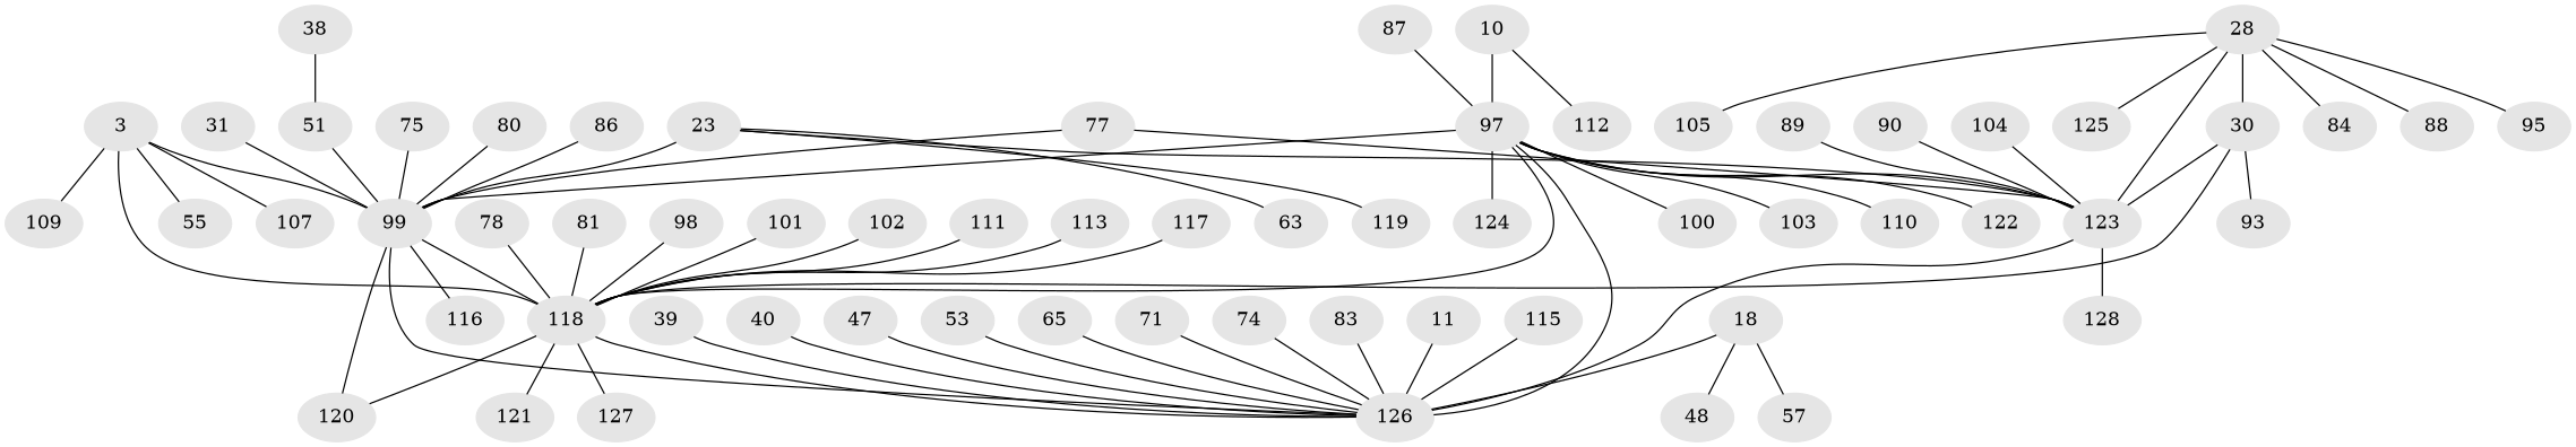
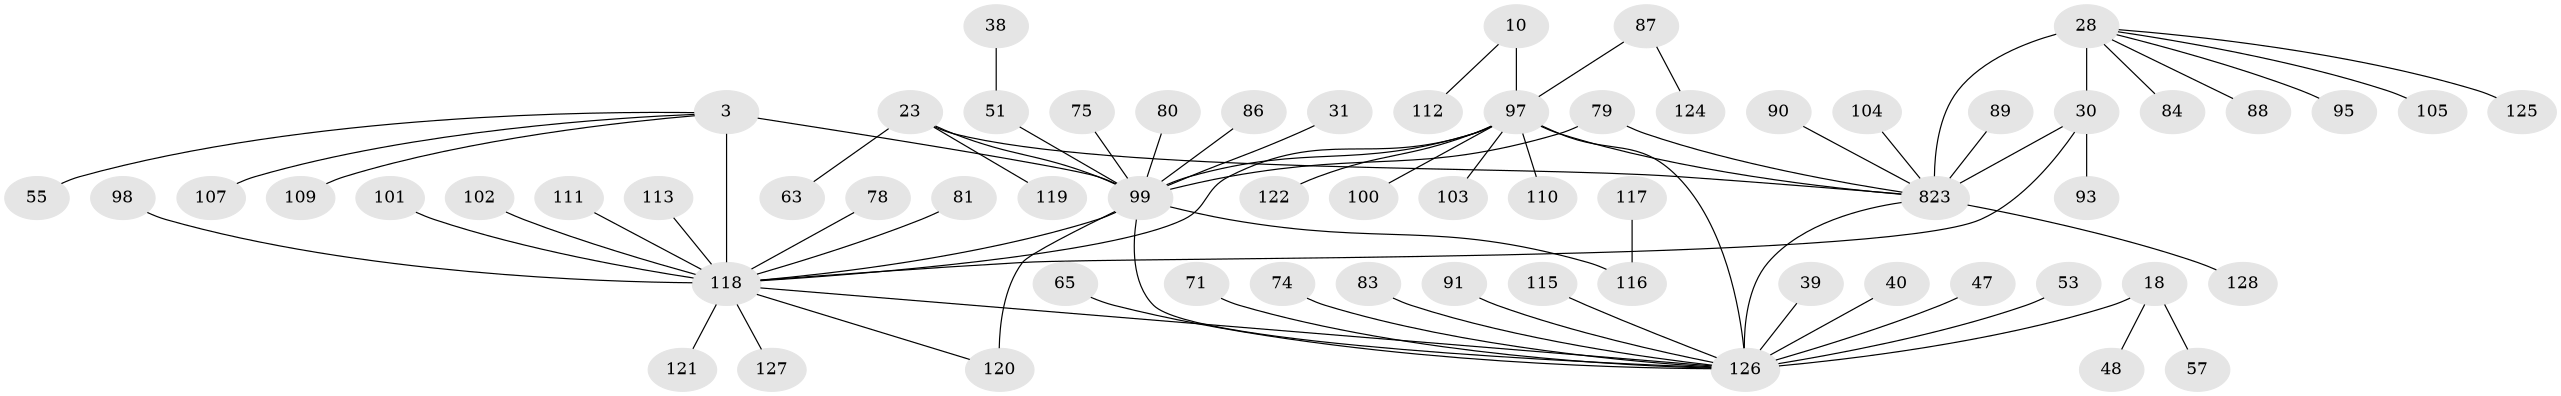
  graph {
    node [color=gray90 style=filled]
    3 [super="+1"]
    55
    99 [super="+24"]
    107
    109
    118 [super="+108+36+59+67+73+6+68"]
    126 [super="+96+32+37"]
    116
    120 [super="+92+60"]
    121
    127
    10 [super="+9"]
    97 [super="+12+42+11+94+41+44+49+50+54+85"]
    112
-   123 [super="+26+33+45+52+62+70+72"]
+   123 [super="+26+33+45+52+62+70+72" label=823]
    100
    103
    110 [super="+35"]
    122
    124 [super="+64+79+106"]
    18 [super="+17"]
    48
    57
    23 [super="+21"]
    63
    119 [super="+82"]
    128 [super="+58"]
    28 [super="+27"]
    30 [super="+29"]
    84
    88
    95
    105 [super="+66"]
    125
    93
    31
    38
    51
    39
    40
    47
    53
    65
    71
    74
    75
-   77
+   77 [label=79]
    78
    80
    81
    83
    86
    87
    89
    90
-   91 [label=11]
+   91
    98
    101
    102 [super="+61"]
    104
    111
    113
    115 [super="+46"]
    117 [super="+114"]
    3 -- 55
    3 -- 99
    3 -- 107
    3 -- 109
    3 -- 118 [weight=8]
    99 -- 118 [weight=2]
    99 -- 126
    99 -- 116
    99 -- 120 [weight=2]
    118 -- 126 [weight=4]
    118 -- 120
    118 -- 121
    118 -- 127
    10 -- 97 [weight=8]
    10 -- 112
    97 -- 99 [weight=2]
    97 -- 118
    97 -- 126
    97 -- 123
    97 -- 100
    97 -- 103
    97 -- 110
    97 -- 122
-   97 -- 124
+   87 -- 124
    123 -- 126 [weight=2]
    123 -- 128
    18 -- 126 [weight=8]
    18 -- 48
    18 -- 57
    23 -- 99 [weight=8]
    23 -- 123
    23 -- 63
    23 -- 119
    28 -- 123 [weight=4]
    28 -- 30 [weight=4]
    28 -- 84
    28 -- 88
    28 -- 95
    28 -- 105
    28 -- 125
    30 -- 118
    30 -- 123 [weight=4]
    30 -- 93
    31 -- 99
    38 -- 51
    51 -- 99
    39 -- 126
    40 -- 126
    47 -- 126
    53 -- 126
    65 -- 126
    71 -- 126
    74 -- 126
    75 -- 99
    77 -- 99
    77 -- 123
    78 -- 118
    80 -- 99
    81 -- 118
    83 -- 126
    86 -- 99
    87 -- 97
    89 -- 123
    90 -- 123
    91 -- 126
    98 -- 118
    101 -- 118
    102 -- 118
    104 -- 123
    111 -- 118
    113 -- 118
    115 -- 126
-   117 -- 118
+   117 -- 116
  }
